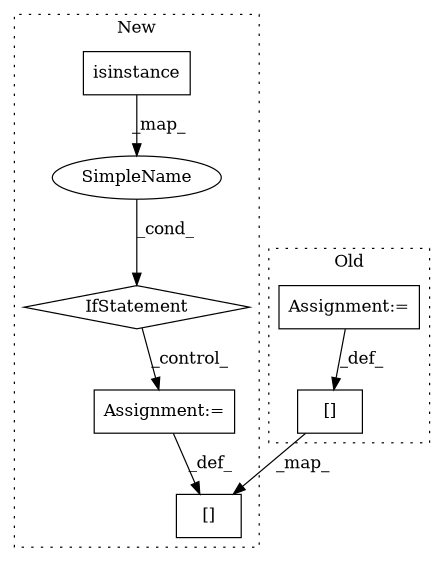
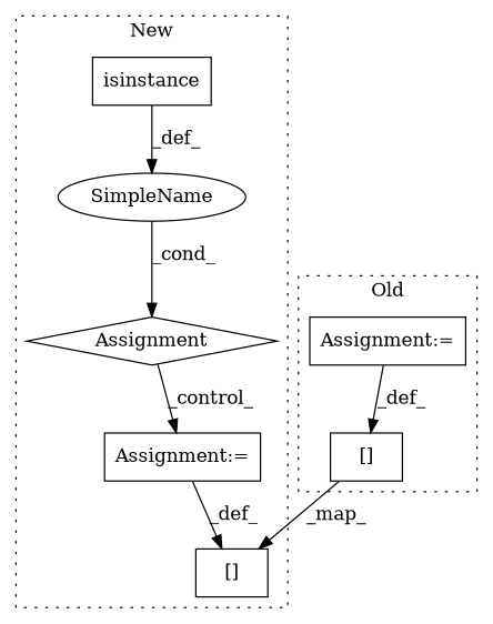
  digraph {
    node [a=2 l="19,2" shape=box]
    n1 [label="[]" s="5509,5546"]
    n2 [a=7 l=1 label="Assignment:=" s=5062]
    n3 [a=32 l="11,1" label=isinstance s="6437,6486"]
-   n4 [a=25 l="4,2" label=IfStatement s="6432,6487" shape=diamond]
+   n4 [a=25 l="4,2" label=Assignment s="6432,6487" shape=diamond]
    n5 [a=7 l=1 label="Assignment:=" s=6566]
    n6 [label="[]" s="6947,6984"]
    n7 [a=42 label=SimpleName shape=ellipse l=""]
    subgraph cluster_1 {
      label=Old
      style=dotted
      n1
      n2
    }
    subgraph cluster_2 {
      label=New
      style=dotted
      n3
      n4
      n5
      n6
      n7
    }
    n1 -> n6 [label=_map_]
    n2 -> n1 [label=_def_]
-   n3 -> n7 [label=_map_]
+   n3 -> n7 [label=_def_]
    n4 -> n5 [label=_control_]
    n5 -> n6 [label=_def_]
    n7 -> n4 [label=_cond_]
  }
